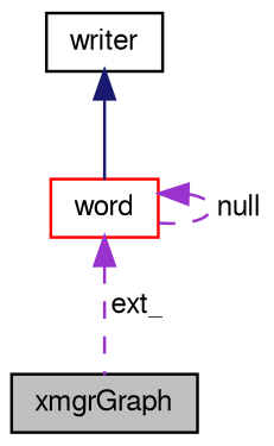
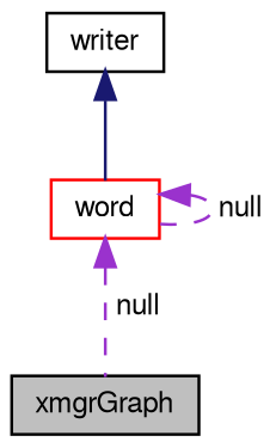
  digraph {
    node [color=black fontname=FreeSans fontsize=10 shape=record]
    edge [color=darkorchid3 dir=back fontname=FreeSans fontsize=10 labelfontname=FreeSans labelfontsize=10 style=dashed]
    n1 [fillcolor=grey75 fontcolor=black height=0.2 label=xmgrGraph style=filled width=0.4]
    n2 [height=0.2 label=writer width=0.4]
    n3 [color=red height=0.2 label=word width=0.4]
    n2 -> n3 [color=midnightblue style=solid]
-   n3 -> n1 [label=" ext_"]
+   n3 -> n1 [label=" null"]
    n3 -> n3 [label=" null"]
  }
